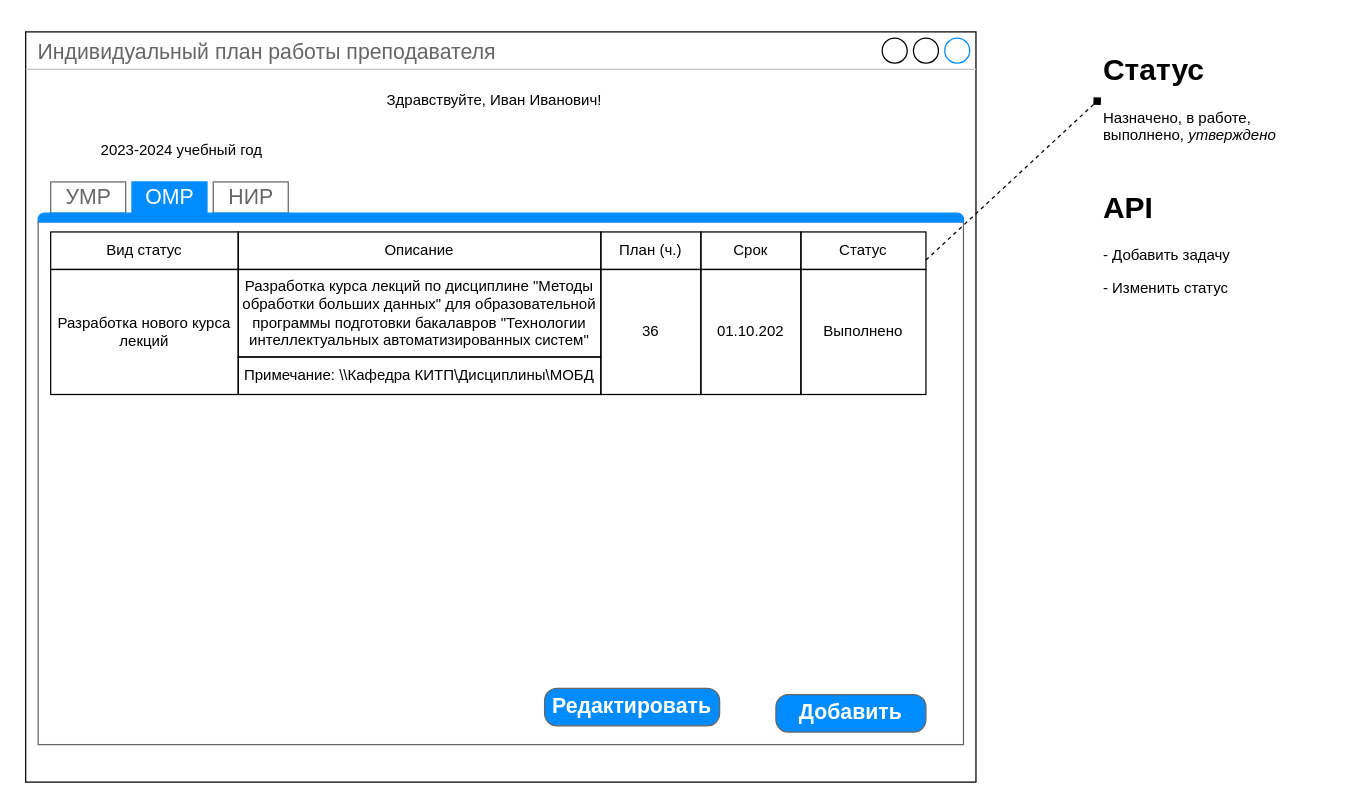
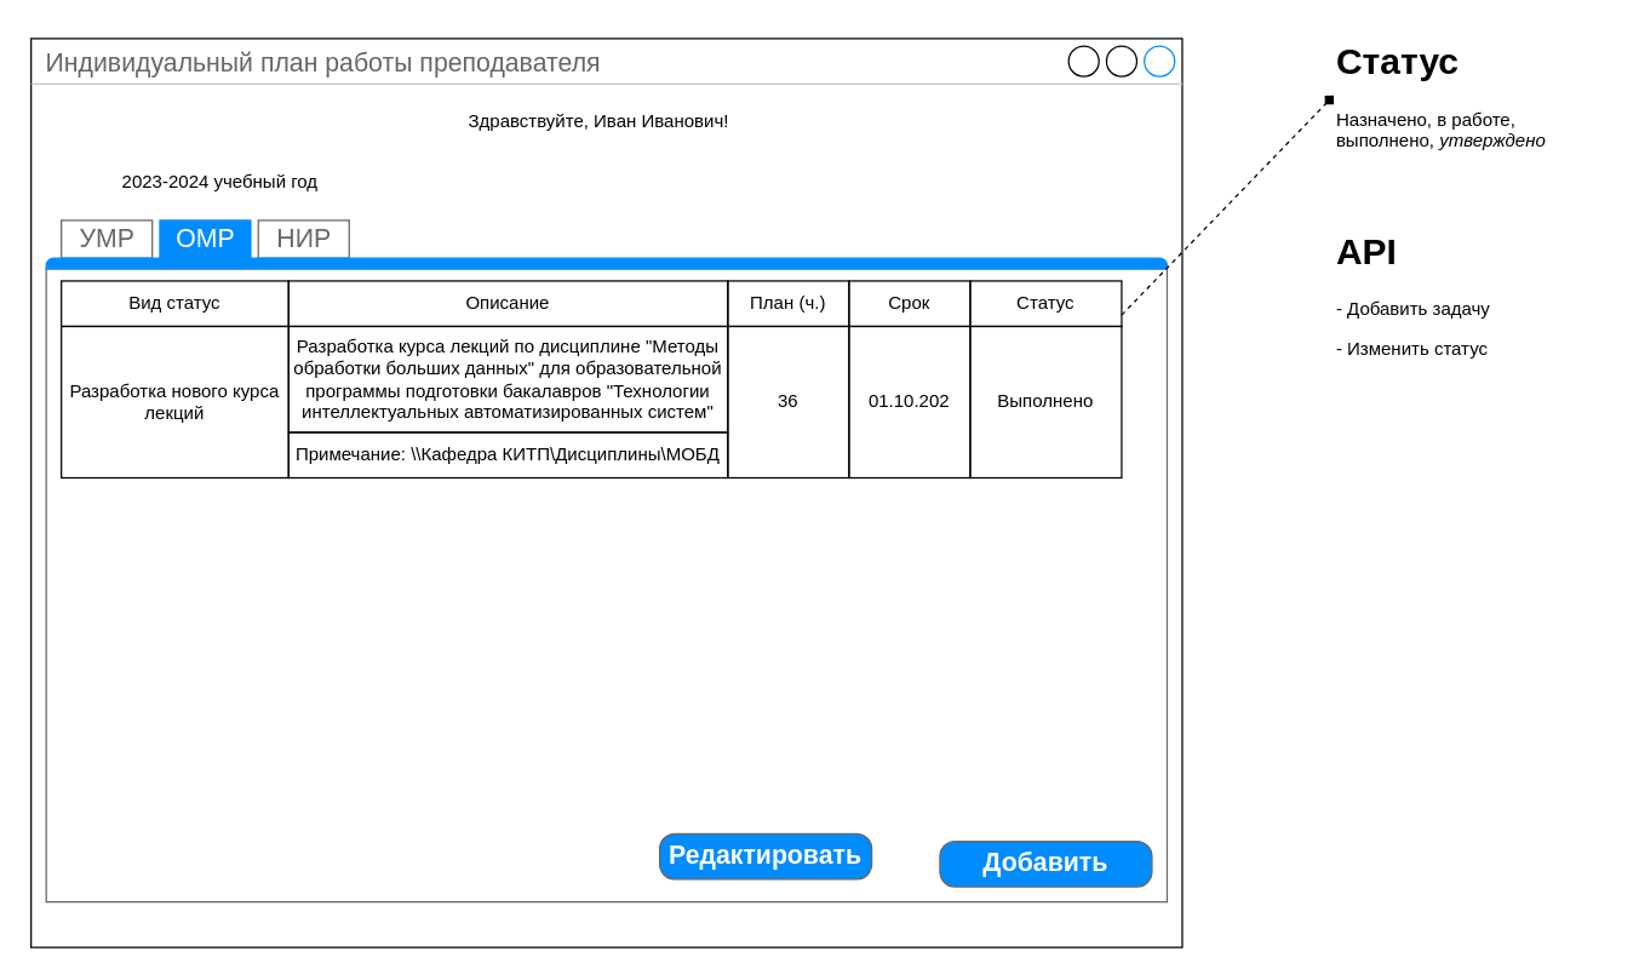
  <mxCell id="0" />
  <mxCell id="1" parent="0" />
  <mxCell id="2" value="Индивидуальный план работы преподавателя" style="strokeWidth=1;shadow=0;dashed=0;align=center;html=1;shape=mxgraph.mockup.containers.window;align=left;verticalAlign=top;spacingLeft=8;strokeColor2=#008cff;strokeColor3=#c4c4c4;fontColor=#666666;mainText=;fontSize=17;labelBackgroundColor=none;whiteSpace=wrap;" vertex="1" parent="1"><mxGeometry x="20" y="25" width="760" height="600" as="geometry" /></mxCell>
  <mxCell id="3" value="" style="strokeWidth=1;shadow=0;dashed=0;align=center;html=1;shape=mxgraph.mockup.containers.marginRect2;rectMarginTop=32;strokeColor=#666666;gradientColor=none;whiteSpace=wrap;" vertex="1" parent="1"><mxGeometry x="30" y="145" width="740" height="450" as="geometry" /></mxCell>
  <mxCell id="4" value="УМР" style="strokeColor=inherit;fillColor=inherit;gradientColor=inherit;strokeWidth=1;shadow=0;dashed=0;align=center;html=1;shape=mxgraph.mockup.containers.rrect;rSize=0;fontSize=17;fontColor=#666666;gradientColor=none;" vertex="1" parent="3"><mxGeometry width="60" height="25" relative="1" as="geometry"><mxPoint x="10" as="offset" /></mxGeometry></mxCell>
  <mxCell id="5" value="ОМР" style="strokeWidth=1;shadow=0;dashed=0;align=center;html=1;shape=mxgraph.mockup.containers.rrect;rSize=0;fontSize=17;fontColor=#ffffff;strokeColor=#008cff;fillColor=#008cff;" vertex="1" parent="3"><mxGeometry width="60" height="25" relative="1" as="geometry"><mxPoint x="75" as="offset" /></mxGeometry></mxCell>
  <mxCell id="6" value="НИР" style="strokeColor=inherit;fillColor=inherit;gradientColor=inherit;strokeWidth=1;shadow=0;dashed=0;align=center;html=1;shape=mxgraph.mockup.containers.rrect;rSize=0;fontSize=17;fontColor=#666666;gradientColor=none;" vertex="1" parent="3"><mxGeometry width="60" height="25" relative="1" as="geometry"><mxPoint x="140" as="offset" /></mxGeometry></mxCell>
  <mxCell id="7" value="" style="strokeWidth=1;shadow=0;dashed=0;align=center;html=1;shape=mxgraph.mockup.containers.topButton;rSize=5;strokeColor=#008cff;fillColor=#008cff;gradientColor=none;resizeWidth=1;movable=0;deletable=1;" vertex="1" parent="3"><mxGeometry width="740" height="7" relative="1" as="geometry"><mxPoint y="25" as="offset" /></mxGeometry></mxCell>
  <mxCell id="8" value="Вид статус" style="text;html=1;align=center;verticalAlign=middle;whiteSpace=wrap;rounded=0;strokeColor=default;" vertex="1" parent="3"><mxGeometry x="10" y="40" width="150" height="30" as="geometry" /></mxCell>
  <mxCell id="9" value="Описание" style="text;html=1;align=center;verticalAlign=middle;whiteSpace=wrap;rounded=0;strokeColor=default;" vertex="1" parent="3"><mxGeometry x="160" y="40" width="290" height="30" as="geometry" /></mxCell>
  <mxCell id="10" value="План (ч.)" style="text;html=1;align=center;verticalAlign=middle;whiteSpace=wrap;rounded=0;strokeColor=default;" vertex="1" parent="3"><mxGeometry x="450" y="40" width="80" height="30" as="geometry" /></mxCell>
  <mxCell id="11" value="Срок" style="text;html=1;align=center;verticalAlign=middle;whiteSpace=wrap;rounded=0;strokeColor=default;" vertex="1" parent="3"><mxGeometry x="530" y="40" width="80" height="30" as="geometry" /></mxCell>
  <mxCell id="12" value="Статус" style="text;html=1;align=center;verticalAlign=middle;whiteSpace=wrap;rounded=0;strokeColor=default;" vertex="1" parent="3"><mxGeometry x="610" y="40" width="100" height="30" as="geometry" /></mxCell>
- <mxCell id="13" value="Добавить" style="strokeWidth=1;shadow=0;dashed=0;align=center;html=1;shape=mxgraph.mockup.buttons.button;strokeColor=#666666;fontColor=#ffffff;mainText=;buttonStyle=round;fontSize=17;fontStyle=1;fillColor=#008cff;whiteSpace=wrap;" vertex="1" parent="3"><mxGeometry x="590" y="410" width="120" height="30" as="geometry" /></mxCell>
+ <mxCell id="13" value="Добавить" style="strokeWidth=1;shadow=0;dashed=0;align=center;html=1;shape=mxgraph.mockup.buttons.button;strokeColor=#666666;fontColor=#ffffff;mainText=;buttonStyle=round;fontSize=17;fontStyle=1;fillColor=#008cff;whiteSpace=wrap;" vertex="1" parent="3"><mxGeometry x="590" y="410" width="140" height="30" as="geometry" /></mxCell>
  <mxCell id="14" value="Разработка нового курса лекций" style="text;html=1;align=center;verticalAlign=middle;whiteSpace=wrap;rounded=0;strokeColor=default;" vertex="1" parent="3"><mxGeometry x="10" y="70" width="150" height="100" as="geometry" /></mxCell>
  <mxCell id="15" value="Разработка курса лекций по дисциплине &quot;Методы обработки больших данных&quot; для образовательной программы подготовки бакалавров &quot;Технологии интеллектуальных автоматизированных систем&quot;" style="text;html=1;align=center;verticalAlign=middle;whiteSpace=wrap;rounded=0;strokeColor=default;" vertex="1" parent="3"><mxGeometry x="160" y="70" width="290" height="70" as="geometry" /></mxCell>
  <mxCell id="16" value="36" style="text;html=1;align=center;verticalAlign=middle;whiteSpace=wrap;rounded=0;strokeColor=default;" vertex="1" parent="3"><mxGeometry x="450" y="70" width="80" height="100" as="geometry" /></mxCell>
  <mxCell id="17" value="01.10.202" style="text;html=1;align=center;verticalAlign=middle;whiteSpace=wrap;rounded=0;strokeColor=default;" vertex="1" parent="3"><mxGeometry x="530" y="70" width="80" height="100" as="geometry" /></mxCell>
  <mxCell id="18" value="Выполнено" style="text;html=1;align=center;verticalAlign=middle;whiteSpace=wrap;rounded=0;strokeColor=default;" vertex="1" parent="3"><mxGeometry x="610" y="70" width="100" height="100" as="geometry" /></mxCell>
  <mxCell id="19" value="Примечание: \\Кафедра КИТП\Дисциплины\МОБД" style="text;html=1;align=center;verticalAlign=middle;whiteSpace=wrap;rounded=0;strokeColor=default;" vertex="1" parent="3"><mxGeometry x="160" y="140" width="290" height="30" as="geometry" /></mxCell>
  <mxCell id="20" value="Редактировать" style="strokeWidth=1;shadow=0;dashed=0;align=center;html=1;shape=mxgraph.mockup.buttons.button;strokeColor=#666666;fontColor=#ffffff;mainText=;buttonStyle=round;fontSize=17;fontStyle=1;fillColor=#008cff;whiteSpace=wrap;" vertex="1" parent="3"><mxGeometry x="405" y="405" width="140" height="30" as="geometry" /></mxCell>
  <mxCell id="21" value="Здравствуйте, Иван Иванович!" style="text;html=1;align=center;verticalAlign=middle;whiteSpace=wrap;rounded=0;" vertex="1" parent="1"><mxGeometry x="30" y="65" width="730" height="30" as="geometry" /></mxCell>
  <mxCell id="22" value="2023-2024 учебный год" style="text;html=1;align=center;verticalAlign=middle;whiteSpace=wrap;rounded=0;" vertex="1" parent="1"><mxGeometry x="50" y="105" width="190" height="30" as="geometry" /></mxCell>
  <mxCell id="23" value="" style="endArrow=diamond;dashed=1;html=1;rounded=0;exitX=1;exitY=0.75;exitDx=0;exitDy=0;entryX=0;entryY=0.5;entryDx=0;entryDy=0;" edge="1" parent="1" source="12" target="24"><mxGeometry width="50" height="50" relative="1" as="geometry"><mxPoint x="850" y="165" as="sourcePoint" /><mxPoint x="850" y="45" as="targetPoint" /></mxGeometry></mxCell>
- <mxCell id="24" value="&lt;h1 style=&quot;margin-top: 0px;&quot;&gt;Статус&lt;/h1&gt;&lt;p&gt;Назначено, в работе, выполнено, &lt;i&gt;утверждено&lt;/i&gt;&lt;/p&gt;" style="text;html=1;whiteSpace=wrap;overflow=hidden;rounded=0;" vertex="1" parent="1"><mxGeometry x="880" y="35" width="180" height="85" as="geometry" /></mxCell>
+ <mxCell id="24" value="&lt;h1 style=&quot;margin-top: 0px;&quot;&gt;Статус&lt;/h1&gt;&lt;p&gt;Назначено, в работе, выполнено, &lt;i&gt;утверждено&lt;/i&gt;&lt;/p&gt;" style="text;html=1;whiteSpace=wrap;overflow=hidden;rounded=0;" vertex="1" parent="1"><mxGeometry x="880" y="20" width="180" height="85" as="geometry" /></mxCell>
  <mxCell id="25" value="&lt;h1 style=&quot;margin-top: 0px;&quot;&gt;API&lt;/h1&gt;&lt;p&gt;- Добавить задачу&lt;/p&gt;&lt;p&gt;- Изменить статус&amp;nbsp;&lt;/p&gt;" style="text;html=1;whiteSpace=wrap;overflow=hidden;rounded=0;" vertex="1" parent="1"><mxGeometry x="880" y="145" width="180" height="110" as="geometry" /></mxCell>
